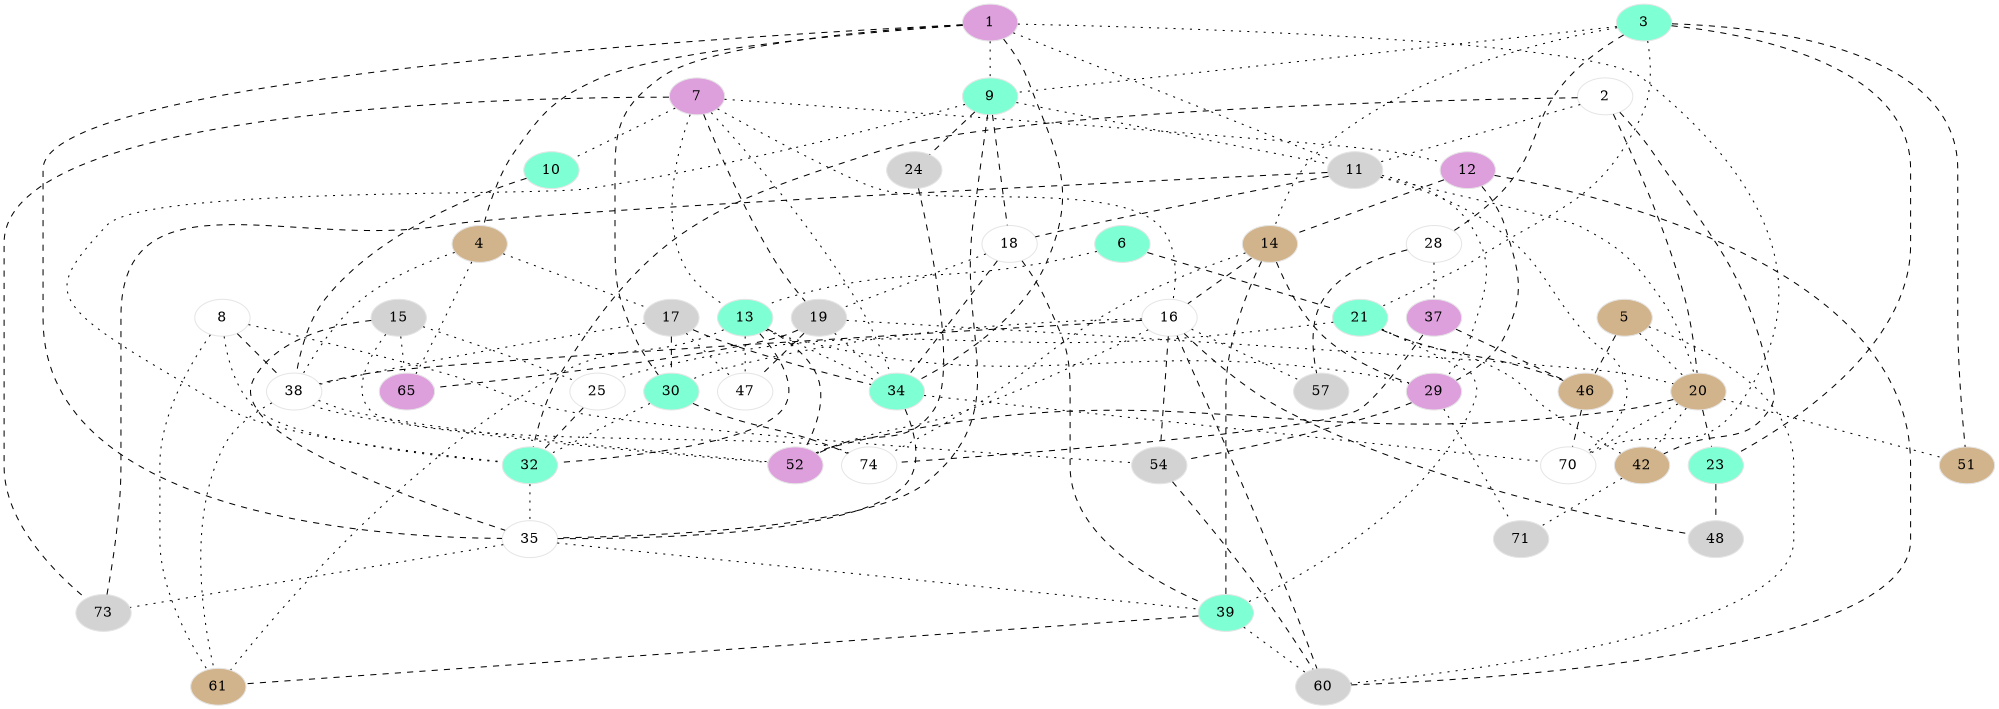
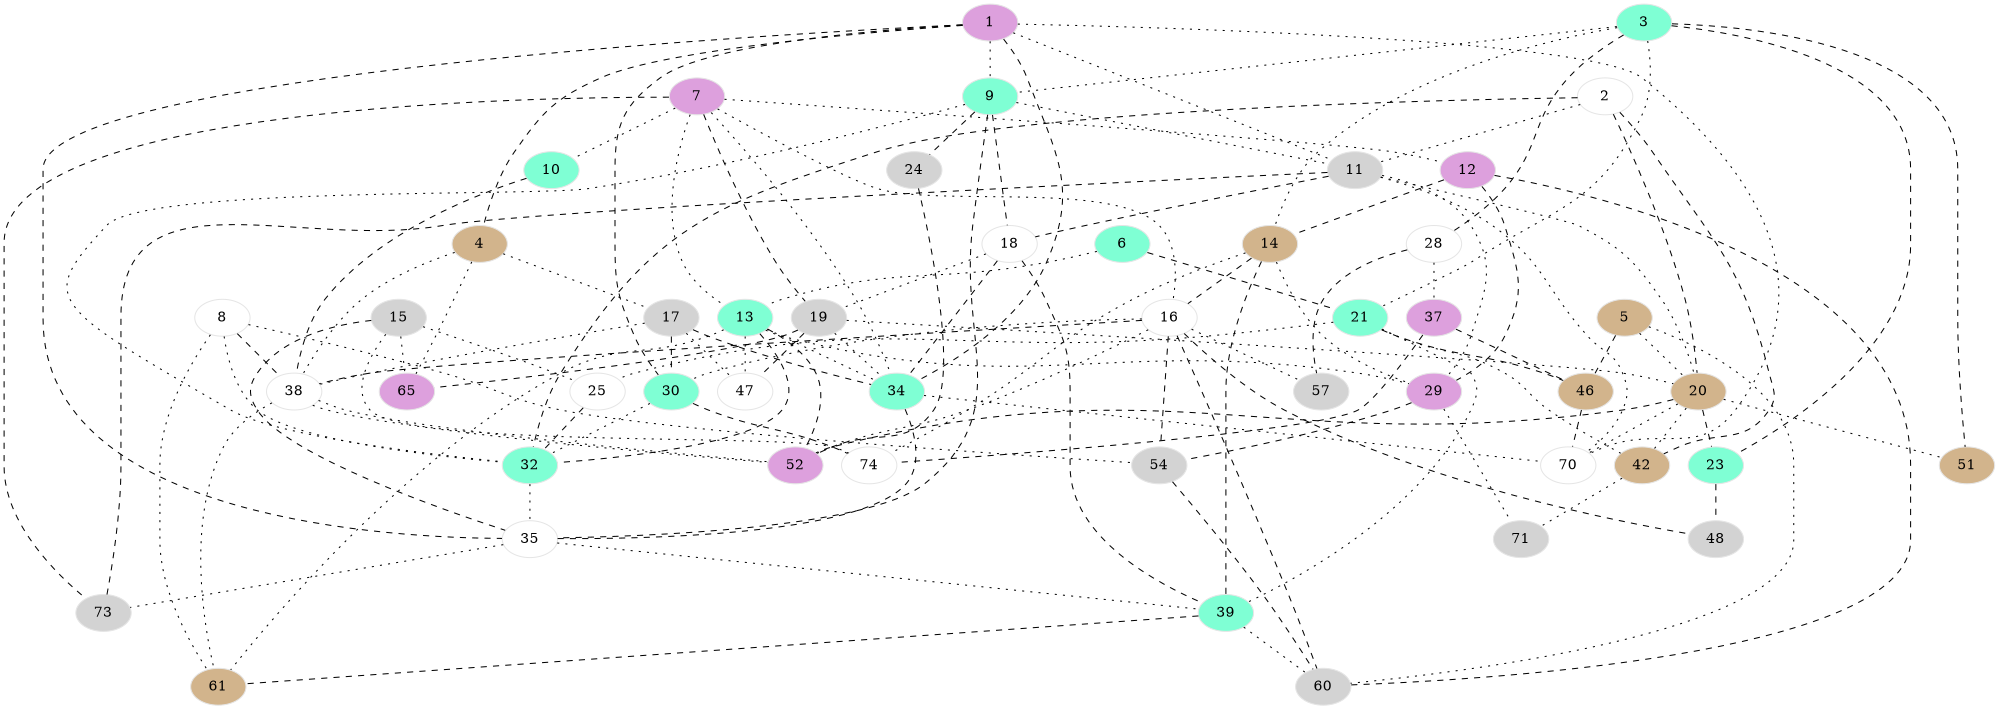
  graph {
    node [color=gray90 fillcolor=aquamarine style=filled]
    edge [style=dotted]
    1 [fillcolor=plum super="+59"]
    4 [fillcolor=tan]
    9
    11 [fillcolor=lightgrey super="+58"]
    30 [super="+68"]
    34 [super="+62"]
    35 [fillcolor=white super="+45"]
    70 [fillcolor=white]
    17 [fillcolor=lightgrey super="+40"]
    38 [fillcolor=white super="+55"]
    65 [fillcolor=plum super="+69"]
    6 [super="+43"]
    21
    13 [super="+33"]
    32 [super="+41"]
    18 [fillcolor=white super="+22"]
    24 [fillcolor=lightgrey]
    20 [fillcolor=tan super="+36"]
    73 [fillcolor=lightgrey]
    29 [fillcolor=plum super="+44"]
    74 [fillcolor=white]
    39 [super="+56"]
    2 [fillcolor=white]
    42 [fillcolor=tan super="+66"]
    23
    51 [fillcolor=tan]
    52 [fillcolor=plum super="+63"]
    71 [fillcolor=lightgrey]
    3 [super="+27"]
    14 [fillcolor=tan super="+26"]
    28 [fillcolor=white]
    16 [fillcolor=white super="+53"]
    46 [fillcolor=tan super="+64"]
    25 [fillcolor=white]
    48 [fillcolor=lightgrey]
    57 [fillcolor=lightgrey]
    37 [fillcolor=plum]
    47 [fillcolor=white]
    61 [fillcolor=tan]
    5 [fillcolor=tan]
    60 [fillcolor=lightgrey super="+67"]
    7 [fillcolor=plum super="+31"]
    10
    12 [fillcolor=plum super="+50"]
    19 [fillcolor=lightgrey super="+49"]
    54 [fillcolor=lightgrey]
    8 [fillcolor=white]
    15 [fillcolor=lightgrey super="+72"]
    1 -- 4 [style=dashed]
    1 -- 9
    1 -- 11
    1 -- 30 [style=dashed]
    1 -- 34 [style=dashed]
    1 -- 35 [style=dashed]
    1 -- 70
    4 -- 17
    4 -- 38
    4 -- 65
    9 -- 11
    9 -- 35 [style=dashed]
    9 -- 32
    9 -- 18 [style=dashed]
    9 -- 24 [style=dashed]
    11 -- 70
    11 -- 18 [style=dashed]
    11 -- 20
    11 -- 73 [style=dashed]
    11 -- 29
    30 -- 32
    30 -- 74 [style=dashed]
    34 -- 35 [style=dashed]
    34 -- 70
    35 -- 73
    35 -- 39
    17 -- 30 [style=dashed]
    17 -- 34 [style=dashed]
    17 -- 38
    17 -- 47
    38 -- 52
    38 -- 52
    38 -- 61
    6 -- 21 [style=dashed]
    6 -- 13
    21 -- 39
    21 -- 42 [weight=2]
    21 -- 46 [style=dashed]
    21 -- 25
    13 -- 34
    13 -- 32 [style=dashed]
    13 -- 29
    13 -- 52 [style=dashed]
    13 -- 47
    13 -- 61
    32 -- 35
    18 -- 34 [style=dashed]
    18 -- 39 [style=dashed]
    18 -- 19
    24 -- 52 [style=dashed]
    20 -- 70
    20 -- 42
    20 -- 23 [style=dashed weight=2]
    20 -- 51
    20 -- 52 [style=dashed]
    29 -- 71
    29 -- 54 [style=dashed]
    39 -- 61 [style=dashed]
    39 -- 60 [weight=2]
    2 -- 11
    2 -- 32 [style=dashed]
    2 -- 20 [style=dashed]
    2 -- 42 [style=dashed]
    42 -- 71
    23 -- 48 [style=dashed]
    3 -- 9
    3 -- 21
    3 -- 23 [style=dashed]
    3 -- 51 [style=dashed]
    3 -- 14
    3 -- 28 [style=dashed]
-   14 -- 29 [style=dashed]
+   14 -- 29
    14 -- 74
    14 -- 39 [style=dashed]
    14 -- 16 [style=dashed]
    28 -- 57 [style=dashed]
    28 -- 37
    16 -- 30
    16 -- 38 [style=dashed]
    16 -- 52
    16 -- 48 [style=dashed]
    16 -- 57
    16 -- 60 [style=dashed]
    16 -- 54 [style=dashed]
    46 -- 70 [style=dashed]
    25 -- 32 [style=dashed]
    37 -- 74 [style=dashed]
    37 -- 46 [style=dashed weight=2]
    5 -- 20
    5 -- 46 [style=dashed]
    5 -- 60
    7 -- 34
    7 -- 13
    7 -- 73 [style=dashed]
    7 -- 16
    7 -- 10
    7 -- 12
    7 -- 19 [style=dashed]
    10 -- 38 [style=dashed]
    12 -- 29 [style=dashed]
    12 -- 14 [style=dashed]
    12 -- 60 [style=dashed]
    19 -- 34
    19 -- 65 [style=dashed]
    19 -- 20
    19 -- 47 [style=dashed]
    54 -- 60 [style=dashed]
    8 -- 38 [style=dashed]
    8 -- 32
    8 -- 61
    8 -- 54
    15 -- 35 [style=dashed]
    15 -- 65
    15 -- 74
    15 -- 25
  }
